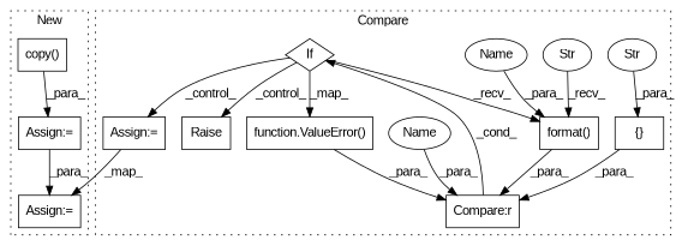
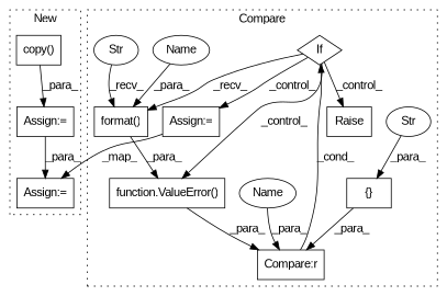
  digraph {
    fontname="Liberation Sans"
    node [a=75 fontname="Liberation Sans" l=3 s=933 shape=box]
    edge [fontname="Liberation Sans"]
    n1 [a=91 l=6 label=Raise s=1009]
    n2 [l="28,1" label="function.ValueError()" s="1015,1168"]
    n3 [a=59 l="1,0" label="{}" s="956,994"]
    n4 [a=66 l=10 label=Str s=984 shape=ellipse]
    n5 [a=68 label="Assign:=" s=2775]
    n6 [a=40 l=62 label="Compare:r"]
    n7 [a=96 l="3,14" label=If s="930,995" shape=diamond]
    n8 [l="109,1" label="format()" s="1043,1167"]
    n9 [a=66 l=47 label=Str s=1043 shape=ellipse]
    n10 [a=87 l=15 label=Name shape=ellipse]
    n11 [a=87 l=15 label=Name s=1152 shape=ellipse]
    n12 [l=24 label="copy()" s=2653]
    n13 [a=68 label="Assign:=" s=3534]
    n14 [a=68 label="Assign:=" s=2650]
    subgraph cluster_1 {
      label=Compare
      style=dotted
      n1
      n2
      n3
      n4
      n5
      n6
      n7
      n8
      n9
      n10
      n11
    }
    subgraph cluster_2 {
      label=New
      style=dotted
      n12
      n13
      n14
    }
    n2 -> n6 [label=_para_]
    n3 -> n6 [label=_para_]
    n4 -> n3 [label=_para_]
    n5 -> n13 [label=_map_]
    n6 -> n7 [label=_cond_]
    n7 -> n1 [label=_control_]
-   n7 -> n2 [label=_map_]
+   n7 -> n2 [label=_control_]
    n7 -> n5 [label=_control_]
    n7 -> n8 [label=_recv_]
-   n8 -> n6 [label=_para_]
+   n8 -> n2 [label=_para_]
    n9 -> n8 [label=_recv_]
    n10 -> n6 [label=_para_]
    n11 -> n8 [label=_para_]
    n12 -> n14 [label=_para_]
    n14 -> n13 [label=_para_]
  }
